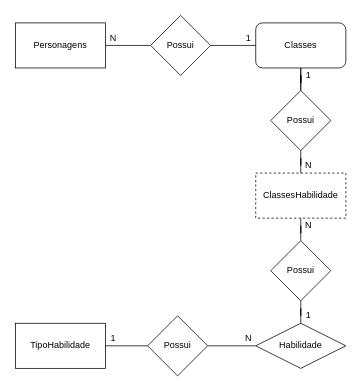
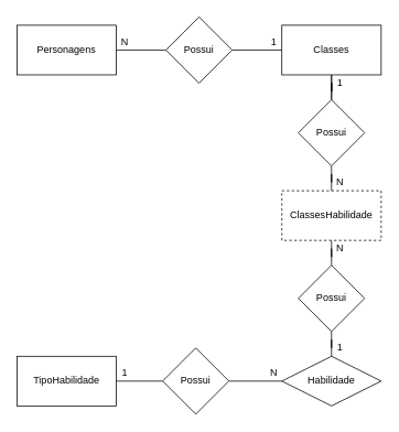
  <mxCell id="0" />
  <mxCell id="1" parent="0" />
  <mxCell id="2" value="Personagens" style="rounded=0;whiteSpace=wrap;html=1;" parent="1" vertex="1"><mxGeometry x="20" y="30" width="120" height="60" as="geometry" /></mxCell>
  <mxCell id="3" value="" style="edgeStyle=orthogonalEdgeStyle;rounded=0;orthogonalLoop=1;jettySize=auto;html=1;endArrow=none;endFill=0;" edge="1" parent="1" source="4" target="24"><mxGeometry relative="1" as="geometry" /></mxCell>
- <mxCell id="4" value="Classes" style="whiteSpace=wrap;html=1;rounded=1;" parent="1" vertex="1"><mxGeometry x="340" y="30" width="120" height="60" as="geometry" /></mxCell>
+ <mxCell id="4" value="Classes" style="rounded=0;whiteSpace=wrap;html=1;" parent="1" vertex="1"><mxGeometry x="340" y="30" width="120" height="60" as="geometry" /></mxCell>
  <mxCell id="5" value="Habilidade" style="rhombus;whiteSpace=wrap;html=1;" parent="1" vertex="1"><mxGeometry x="340" y="430" width="120" height="60" as="geometry" /></mxCell>
  <mxCell id="6" value="TipoHabilidade" style="rounded=0;whiteSpace=wrap;html=1;" parent="1" vertex="1"><mxGeometry x="20" y="430" width="120" height="60" as="geometry" /></mxCell>
  <mxCell id="7" style="edgeStyle=orthogonalEdgeStyle;rounded=0;orthogonalLoop=1;jettySize=auto;html=1;entryX=1;entryY=0.5;entryDx=0;entryDy=0;endArrow=none;endFill=0;" parent="1" source="9" target="2" edge="1"><mxGeometry relative="1" as="geometry" /></mxCell>
  <mxCell id="8" style="edgeStyle=orthogonalEdgeStyle;rounded=0;orthogonalLoop=1;jettySize=auto;html=1;entryX=0;entryY=0.5;entryDx=0;entryDy=0;endArrow=none;endFill=0;" parent="1" source="9" target="4" edge="1"><mxGeometry relative="1" as="geometry" /></mxCell>
  <mxCell id="9" value="Possui" style="rhombus;whiteSpace=wrap;html=1;" parent="1" vertex="1"><mxGeometry x="200" y="20" width="80" height="80" as="geometry" /></mxCell>
  <mxCell id="10" value="N" style="text;html=1;align=center;verticalAlign=middle;resizable=0;points=[];autosize=1;" parent="1" vertex="1"><mxGeometry x="140" y="40" width="20" height="20" as="geometry" /></mxCell>
  <mxCell id="11" value="1" style="text;html=1;align=center;verticalAlign=middle;resizable=0;points=[];autosize=1;" parent="1" vertex="1"><mxGeometry x="320" y="40" width="20" height="20" as="geometry" /></mxCell>
  <mxCell id="12" style="edgeStyle=orthogonalEdgeStyle;rounded=0;orthogonalLoop=1;jettySize=auto;html=1;entryX=0.5;entryY=0;entryDx=0;entryDy=0;endArrow=none;endFill=0;" parent="1" source="14" target="5" edge="1"><mxGeometry relative="1" as="geometry" /></mxCell>
  <mxCell id="13" value="" style="edgeStyle=orthogonalEdgeStyle;rounded=0;orthogonalLoop=1;jettySize=auto;html=1;endArrow=none;endFill=0;" edge="1" parent="1" source="14" target="21"><mxGeometry relative="1" as="geometry" /></mxCell>
  <mxCell id="14" value="Possui" style="rhombus;whiteSpace=wrap;html=1;" parent="1" vertex="1"><mxGeometry x="360" y="320" width="80" height="80" as="geometry" /></mxCell>
  <mxCell id="15" value="1" style="text;html=1;align=center;verticalAlign=middle;resizable=0;points=[];autosize=1;" parent="1" vertex="1"><mxGeometry x="400" y="410" width="20" height="20" as="geometry" /></mxCell>
  <mxCell id="16" style="edgeStyle=orthogonalEdgeStyle;rounded=0;orthogonalLoop=1;jettySize=auto;html=1;entryX=0;entryY=0.5;entryDx=0;entryDy=0;endArrow=none;endFill=0;" parent="1" source="18" target="5" edge="1"><mxGeometry relative="1" as="geometry" /></mxCell>
  <mxCell id="17" style="edgeStyle=orthogonalEdgeStyle;rounded=0;orthogonalLoop=1;jettySize=auto;html=1;entryX=1;entryY=0.5;entryDx=0;entryDy=0;endArrow=none;endFill=0;" parent="1" source="18" target="6" edge="1"><mxGeometry relative="1" as="geometry" /></mxCell>
  <mxCell id="18" value="Possui" style="rhombus;whiteSpace=wrap;html=1;" parent="1" vertex="1"><mxGeometry x="196" y="420" width="80" height="80" as="geometry" /></mxCell>
  <mxCell id="19" value="1" style="text;html=1;align=center;verticalAlign=middle;resizable=0;points=[];autosize=1;" parent="1" vertex="1"><mxGeometry x="140" y="440" width="20" height="20" as="geometry" /></mxCell>
  <mxCell id="20" value="N" style="text;html=1;align=center;verticalAlign=middle;resizable=0;points=[];autosize=1;" parent="1" vertex="1"><mxGeometry x="320" y="440" width="20" height="20" as="geometry" /></mxCell>
  <mxCell id="21" value="ClassesHabilidade" style="rounded=0;whiteSpace=wrap;html=1;dashed=1;" vertex="1" parent="1"><mxGeometry x="340" y="230" width="120" height="60" as="geometry" /></mxCell>
  <mxCell id="22" value="" style="edgeStyle=orthogonalEdgeStyle;rounded=0;orthogonalLoop=1;jettySize=auto;html=1;endArrow=none;endFill=0;" edge="1" parent="1" source="24" target="21"><mxGeometry relative="1" as="geometry" /></mxCell>
  <mxCell id="23" value="" style="edgeStyle=orthogonalEdgeStyle;rounded=0;orthogonalLoop=1;jettySize=auto;html=1;endArrow=none;endFill=0;" edge="1" parent="1" source="24" target="4"><mxGeometry relative="1" as="geometry" /></mxCell>
  <mxCell id="24" value="Possui" style="rhombus;whiteSpace=wrap;html=1;" vertex="1" parent="1"><mxGeometry x="360" y="120" width="80" height="80" as="geometry" /></mxCell>
  <mxCell id="25" value="1" style="text;html=1;align=center;verticalAlign=middle;resizable=0;points=[];autosize=1;strokeColor=none;" vertex="1" parent="1"><mxGeometry x="400" y="90" width="20" height="20" as="geometry" /></mxCell>
  <mxCell id="26" value="N" style="text;html=1;align=center;verticalAlign=middle;resizable=0;points=[];autosize=1;strokeColor=none;" vertex="1" parent="1"><mxGeometry x="400" y="210" width="20" height="20" as="geometry" /></mxCell>
  <mxCell id="27" value="N" style="text;html=1;align=center;verticalAlign=middle;resizable=0;points=[];autosize=1;strokeColor=none;" vertex="1" parent="1"><mxGeometry x="400" y="290" width="20" height="20" as="geometry" /></mxCell>
